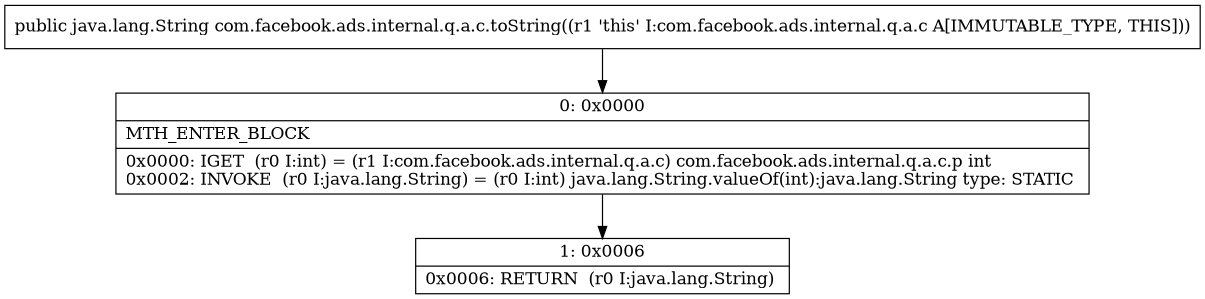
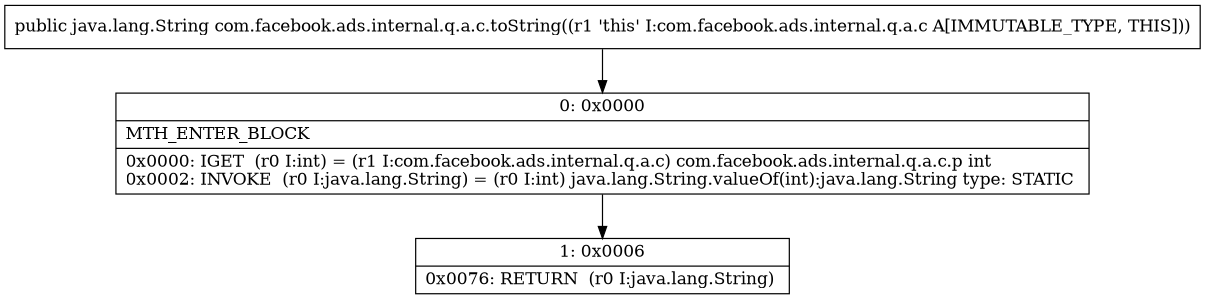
  digraph {
    node [shape=record]
    n1 [label="{0\:\ 0x0000|MTH_ENTER_BLOCK\l|0x0000: IGET  (r0 I:int) = (r1 I:com.facebook.ads.internal.q.a.c) com.facebook.ads.internal.q.a.c.p int \l0x0002: INVOKE  (r0 I:java.lang.String) = (r0 I:int) java.lang.String.valueOf(int):java.lang.String type: STATIC \l}"]
-   n2 [label="{1\:\ 0x0006|0x0006: RETURN  (r0 I:java.lang.String) \l}"]
+   n2 [label="{1\:\ 0x0006|0x0076: RETURN  (r0 I:java.lang.String) \l}"]
    n3 [label="{public java.lang.String com.facebook.ads.internal.q.a.c.toString((r1 'this' I:com.facebook.ads.internal.q.a.c A[IMMUTABLE_TYPE, THIS])) }"]
    n1 -> n2
    n3 -> n1
  }
